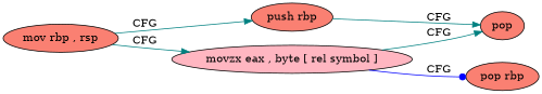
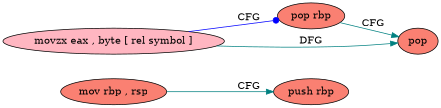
  digraph {
    rankdir=LR
    node [fillcolor=salmon style=filled]
    edge [arrowhead=normal color=teal]
    n1 [label="push rbp"]
    n2 [label="mov rbp , rsp"]
    n3 [fillcolor=lightpink label="movzx eax , byte [ rel symbol ]"]
    n4 [label="pop rbp"]
    n5 [label=pop]
    n2 -> n1 [label=CFG]
-   n2 -> n3 [label=CFG]
    n3 -> n4 [arrowhead=dot color=blue label=CFG]
-   n3 -> n5 [label=CFG]
-   n1 -> n5 [label=CFG]
+   n3 -> n5 [label=DFG]
+   n4 -> n5 [label=CFG]
  }
